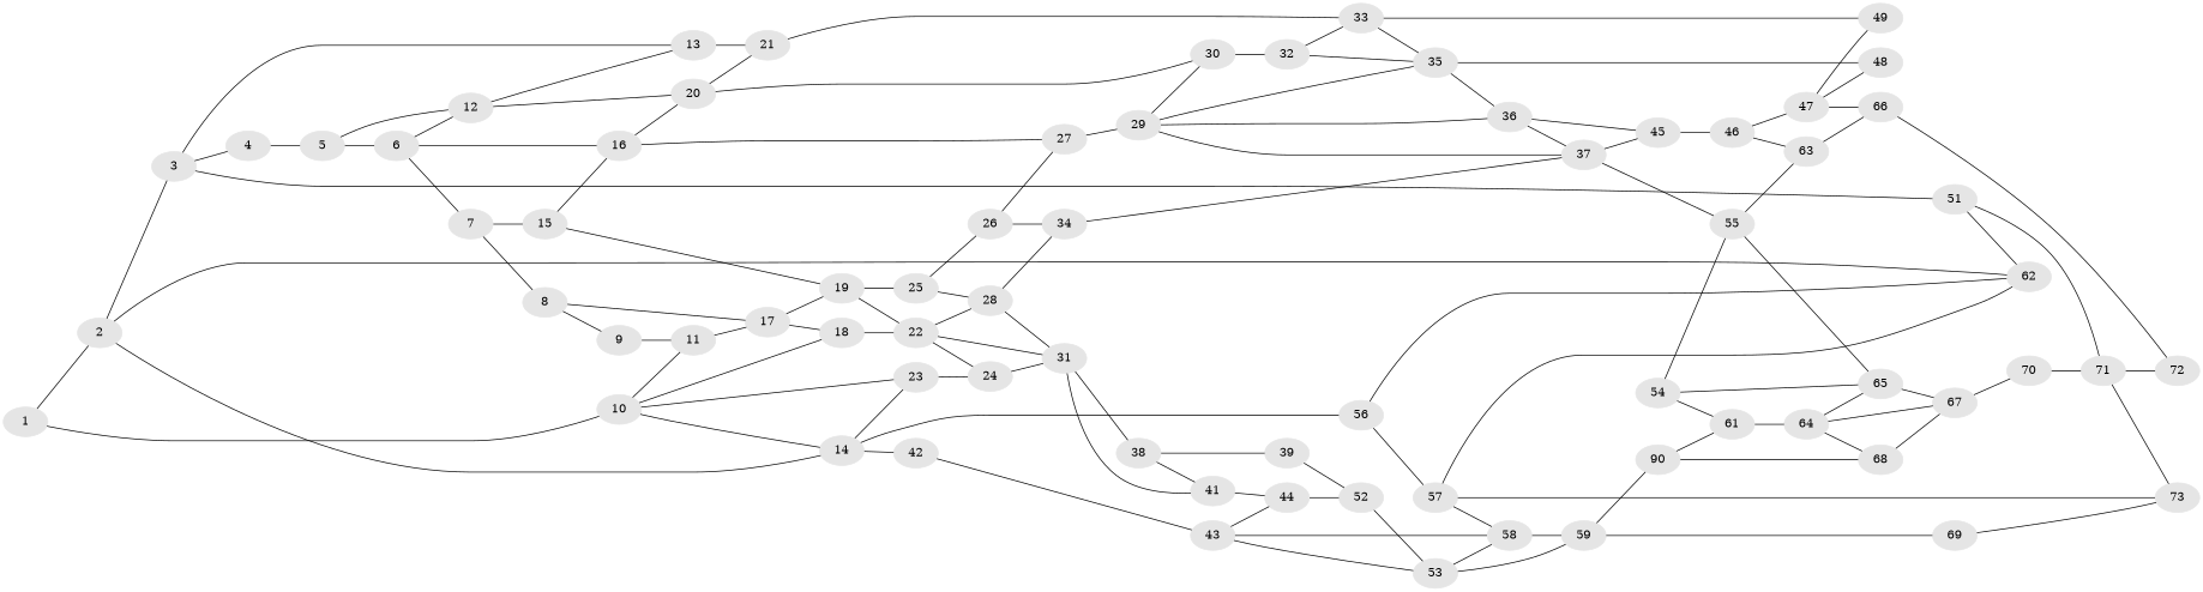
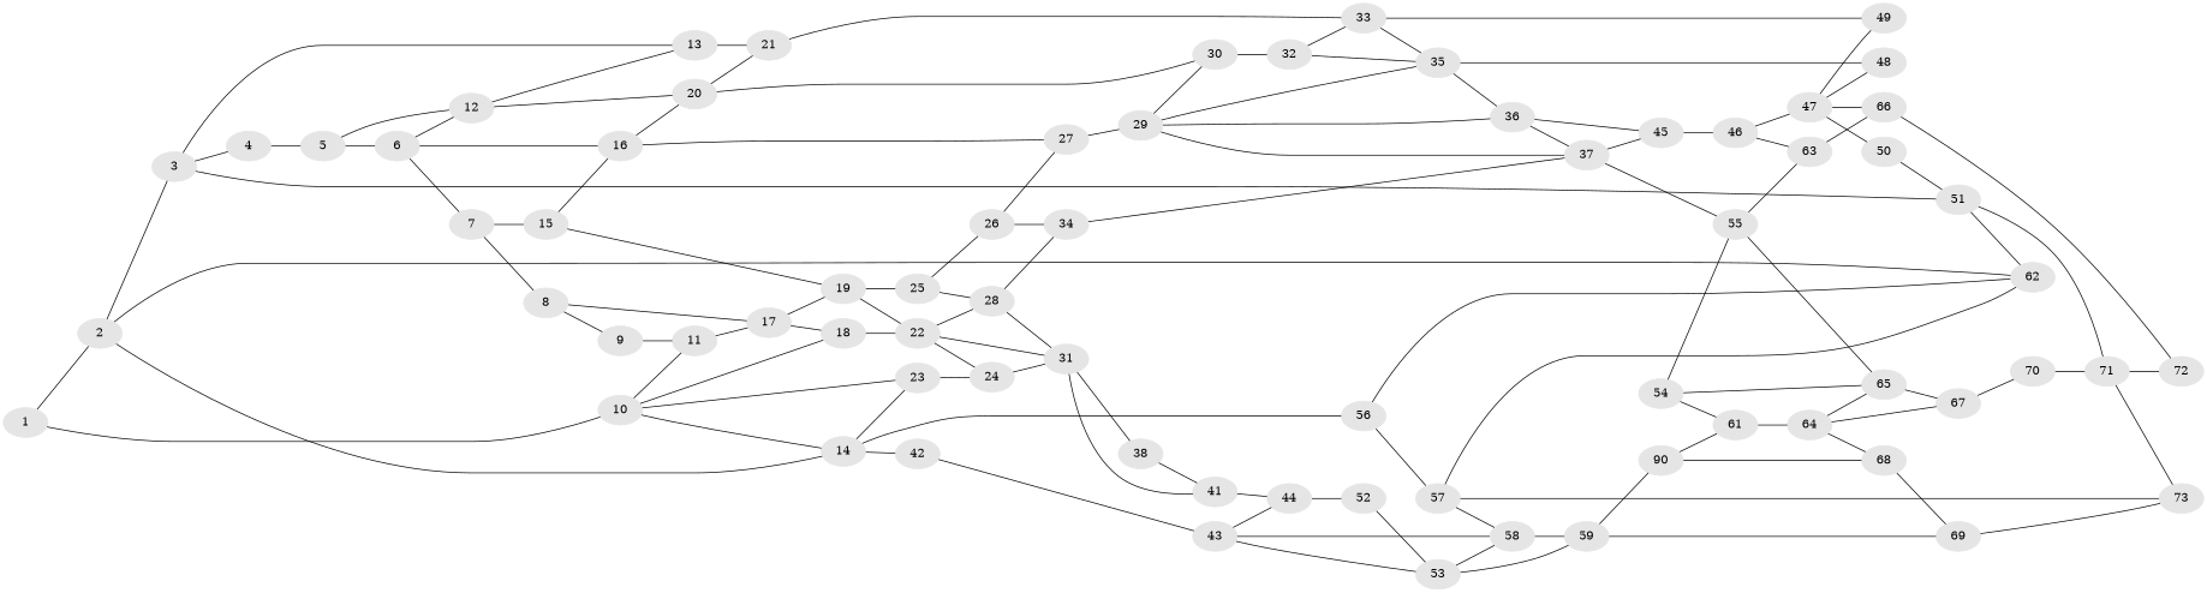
  graph {
    rankdir=LR
    node [color=gray90 style=filled]
    edge [weight=1.0]
    1
    2
    10
    3
    14
    62
    11
    18
    23
    4
    13
    51
    42
    56
    5
    21
    71
    6
    12
    7
    16
    20
    8
    15
    27
    9
    17
    19
    22
    24
    30
    33
    43
    57
    25
    29
    28
    31
    26
    32
    35
    49
    34
    38
    41
    37
    36
    48
    45
    55
-   39
    44
    46
    63
    65
    52
    53
    54
    61
    58
    59
    47
+   50
    66
    72
    73
    n67 [label=90]
    69
    64
    67
    68
    70
    1 -- 2
    1 -- 10
    2 -- 3
    2 -- 14
    2 -- 62
    10 -- 14
    10 -- 11
    10 -- 18
    10 -- 23
    3 -- 4
    3 -- 13
    3 -- 51
    14 -- 23
    14 -- 42 [weight=2.0]
    14 -- 56
    11 -- 17
    18 -- 22
    23 -- 24
    4 -- 5 [weight=2.0]
    13 -- 21 [weight=2.0]
    51 -- 62
    51 -- 71
    42 -- 43
    56 -- 62
    56 -- 57
    5 -- 6 [weight=2.0]
    5 -- 12 [weight=2.0]
    21 -- 33 [weight=2.0]
    71 -- 72 [weight=2.0]
    71 -- 73
    6 -- 12
    6 -- 7
    6 -- 16
    12 -- 13
    12 -- 20
    7 -- 8
    7 -- 15
    16 -- 20
    16 -- 27
    20 -- 21
    20 -- 30
    8 -- 9
    8 -- 17
    15 -- 16
    15 -- 19
    27 -- 29 [weight=2.0]
    9 -- 11
    17 -- 18 [weight=2.0]
    17 -- 19 [weight=2.0]
    19 -- 22
    19 -- 25
    22 -- 24
    22 -- 28
    22 -- 31
    24 -- 31
    30 -- 32
    33 -- 35
    33 -- 49 [weight=2.0]
    43 -- 44
    43 -- 53
    43 -- 58
    57 -- 62
    57 -- 58 [weight=2.0]
    57 -- 73
    25 -- 28
    25 -- 26
    29 -- 30
    29 -- 35
    29 -- 37
    29 -- 36
    28 -- 31 [weight=2.0]
    28 -- 34
    31 -- 38
    31 -- 41
    26 -- 27
    26 -- 34
    32 -- 33
    32 -- 35
    35 -- 36
    35 -- 48 [weight=2.0]
    34 -- 37
    38 -- 41
-   38 -- 39
    41 -- 44
    37 -- 45
    37 -- 55
    36 -- 37
    36 -- 45
    45 -- 46
    55 -- 63
    55 -- 65
-   39 -- 52
    44 -- 52
    46 -- 63
    46 -- 47
    63 -- 66
    65 -- 67
    52 -- 53 [weight=2.0]
    53 -- 58
    53 -- 59
    54 -- 55 [weight=2.0]
    54 -- 65
    54 -- 61
    61 -- 64
    58 -- 59 [weight=2.0]
    59 -- n67
    59 -- 69
    47 -- 49
    47 -- 48
+   47 -- 50 [weight=2.0]
    47 -- 66
+   50 -- 51
    66 -- 72
    n67 -- 61
    n67 -- 68
    69 -- 73
    64 -- 65
    64 -- 67
    64 -- 68
    67 -- 70
-   68 -- 67
+   68 -- 69
    70 -- 71 [weight=2.0]
  }
